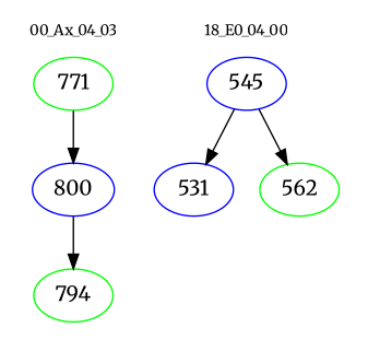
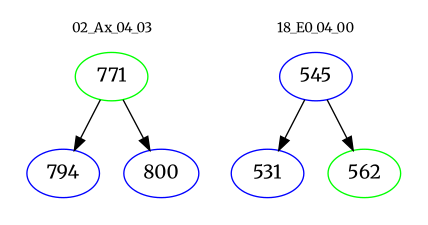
  digraph {
    fontname=Merriweather
    node [color=green fontname=Merriweather]
    edge [color=black fontname=Merriweather]
    n1 [label=771]
-   n2 [label=794]
+   n2 [color=blue label=794]
    n3 [color=blue label=800]
    n4 [color=blue label=545]
    n5 [color=blue label=531]
    n6 [label=562]
    subgraph cluster_1 {
      color=white
      fontsize=10
-     label="00_Ax_04_03"
+     label="02_Ax_04_03"
      n1
      n2
      n3
    }
    subgraph cluster_2 {
      color=white
      fontsize=10
      label="18_E0_04_00"
      n4
      n5
      n6
    }
-   n3 -> n2
+   n1 -> n2
    n1 -> n3
    n4 -> n5
    n4 -> n6
  }
